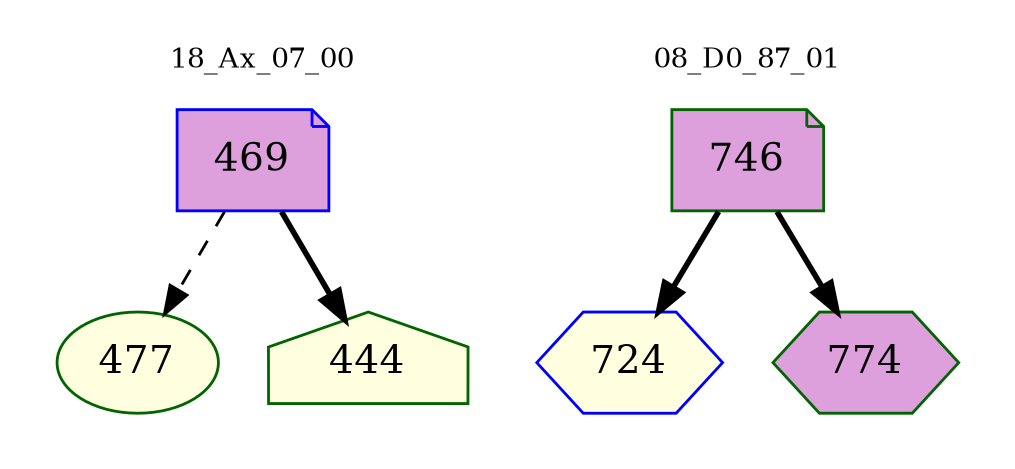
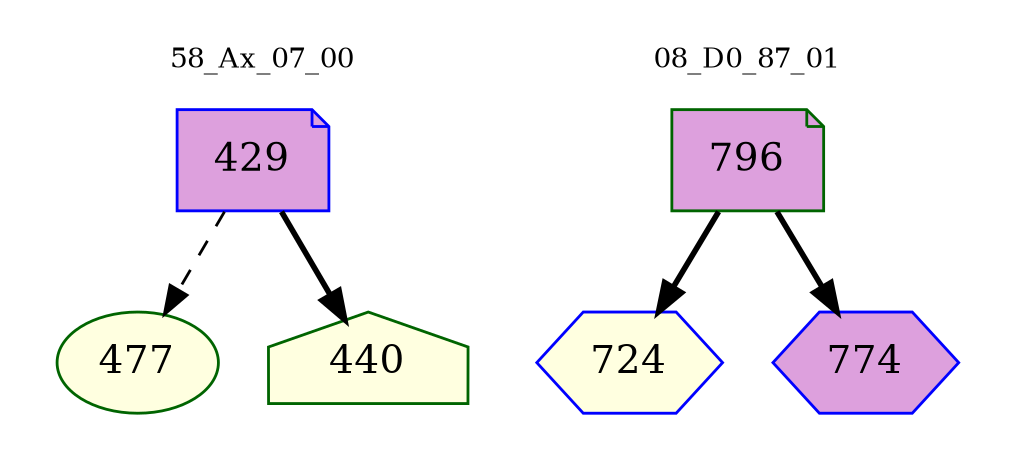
  digraph {
    node [color=blue fillcolor=plum shape=note style=filled]
    edge [color=black style=bold]
-   n1 [label=469]
+   n1 [label=429]
    n2 [color=darkgreen fillcolor=lightyellow label=477 shape=ellipse]
-   n3 [color=darkgreen fillcolor=lightyellow label=444 shape=house]
-   n4 [color=darkgreen label=746]
+   n3 [color=darkgreen fillcolor=lightyellow label=440 shape=house]
+   n4 [color=darkgreen label=796]
    n5 [fillcolor=lightyellow label=724 shape=hexagon]
-   n6 [color=darkgreen label=774 shape=hexagon]
+   n6 [label=774 shape=hexagon]
    subgraph cluster_1 {
      color=white
      fontsize=10
-     label="18_Ax_07_00"
+     label="58_Ax_07_00"
      n1
      n2
      n3
    }
    subgraph cluster_2 {
      color=white
      fontsize=10
      label="08_D0_87_01"
      n4
      n5
      n6
    }
    n1 -> n2 [style=dashed]
    n1 -> n3
    n4 -> n5
    n4 -> n6
  }
